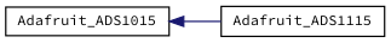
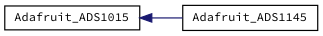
  digraph {
    rankdir=LR
    fontname="Source Code Pro"
    node [color=black fillcolor=white fontname="Source Code Pro" fontsize=10 shape=record style=filled]
    n1 [height=0.2 label=Adafruit_ADS1015 width=0.4]
-   n2 [height=0.2 label=Adafruit_ADS1115 width=0.4]
+   n2 [height=0.2 label=Adafruit_ADS1145 width=0.4]
    n1 -> n2 [color=midnightblue dir=back fontname="Source Code Pro" fontsize=10 labelfontname=Helvetica labelfontsize=10 style=solid]
  }
